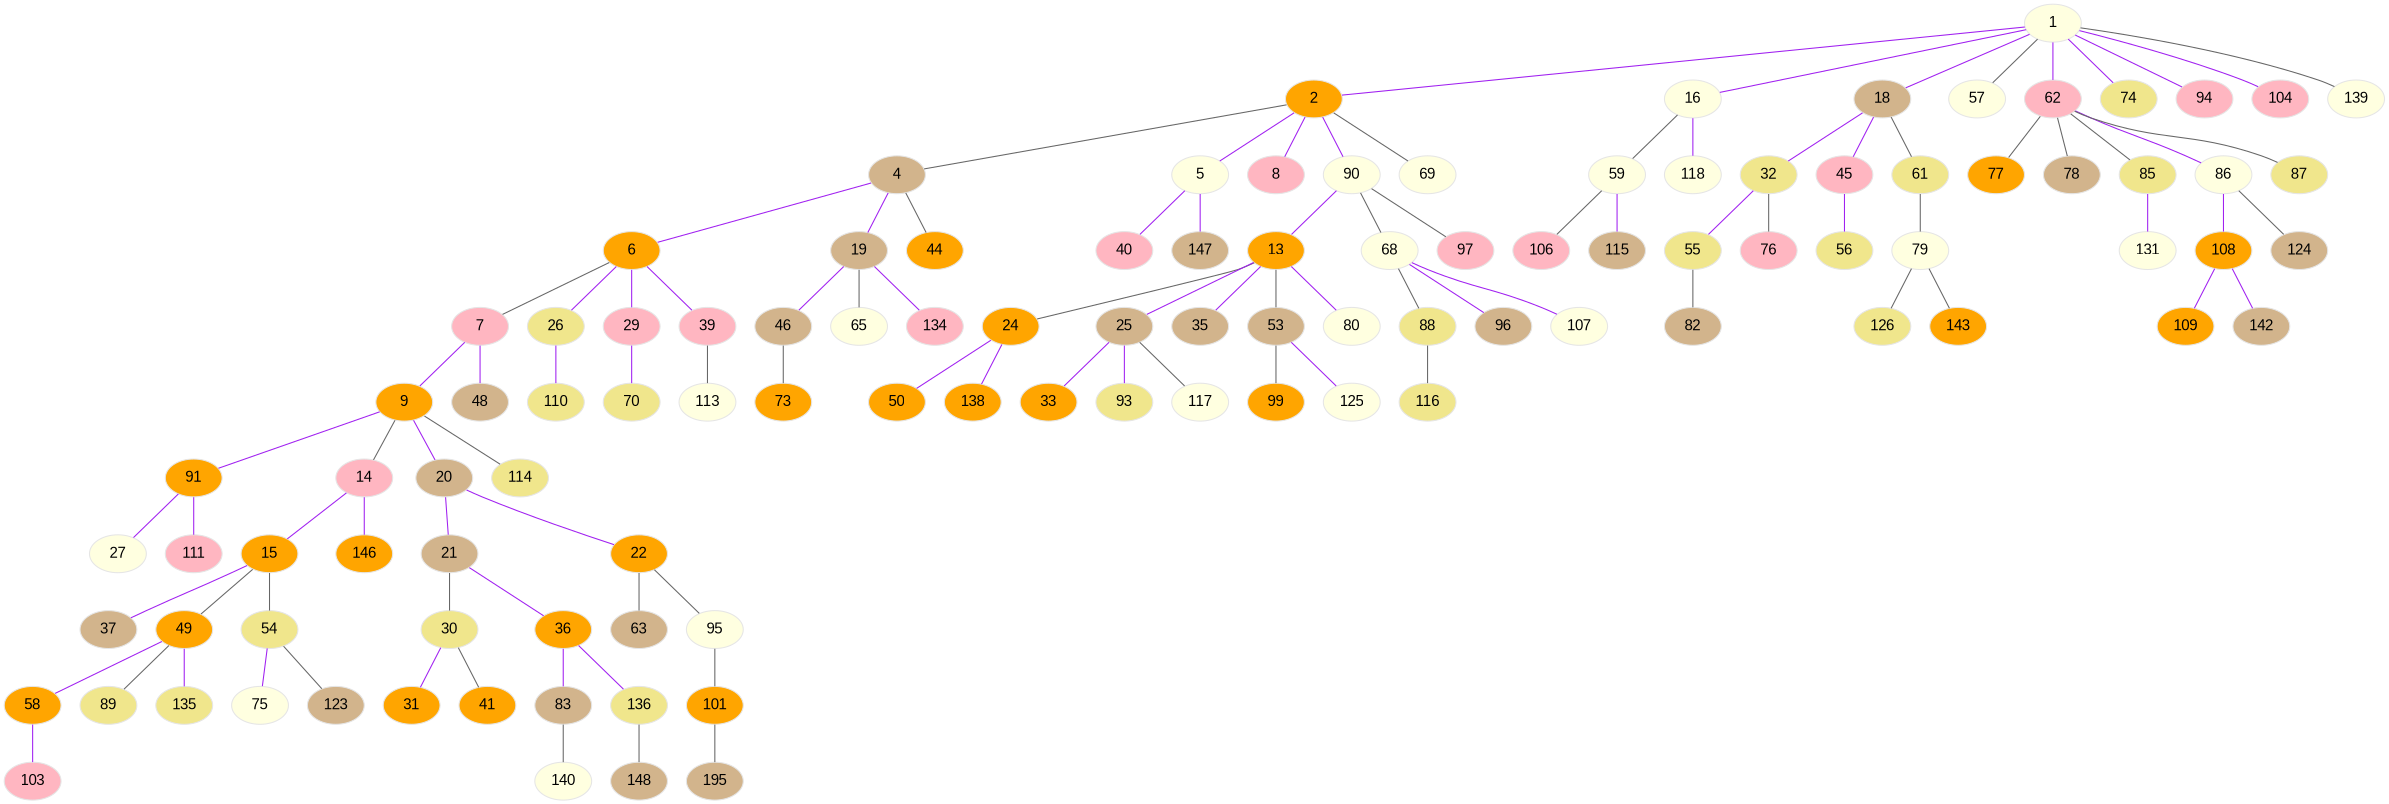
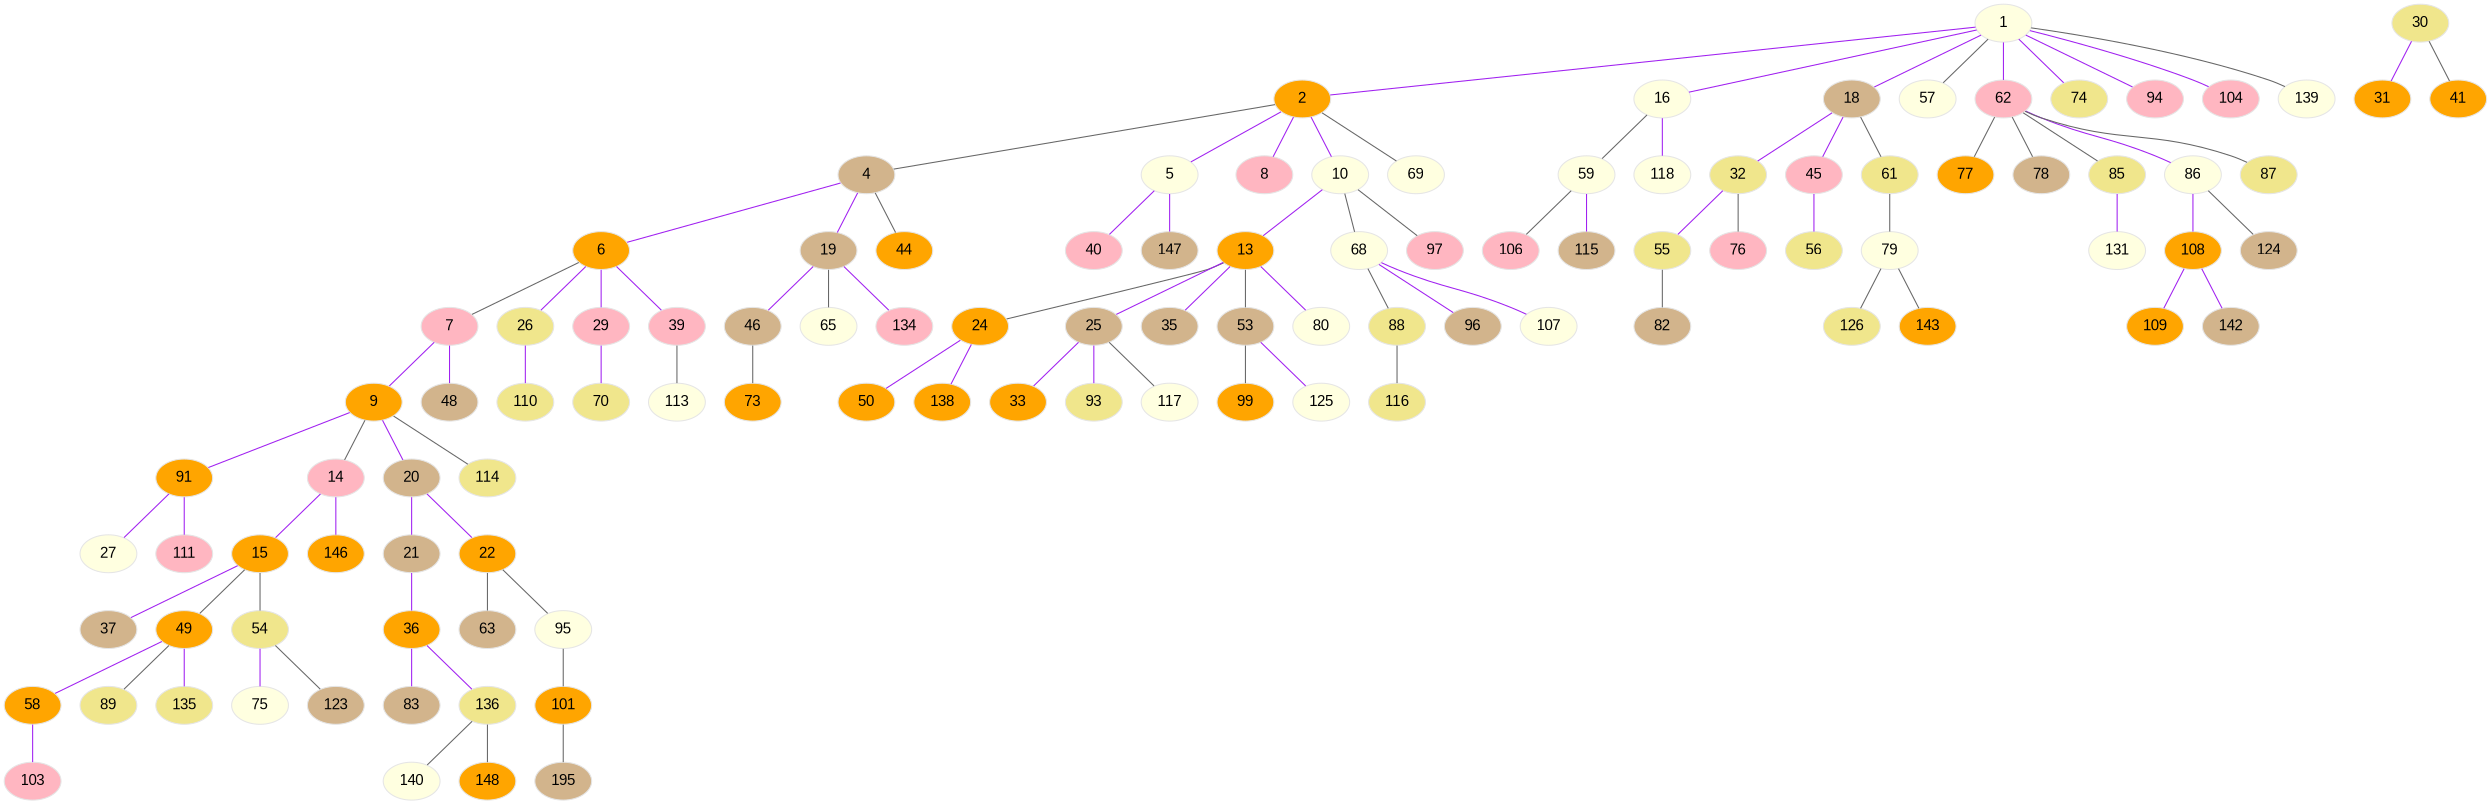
  graph {
    fontname="Liberation Sans"
    node [color=gray90 fillcolor=orange fontname="Liberation Sans" style=filled]
    edge [color=purple fontname="Liberation Sans"]
    1 [fillcolor=lightyellow super="+42"]
    2 [super="+3"]
    16 [fillcolor=lightyellow super="+17"]
    18 [fillcolor=tan super="+51"]
    57 [fillcolor=lightyellow]
    62 [fillcolor=lightpink super="+64"]
    74 [fillcolor=khaki]
    94 [fillcolor=lightpink]
    104 [fillcolor=lightpink]
    139 [fillcolor=lightyellow]
    4 [fillcolor=tan super="+141"]
    5 [fillcolor=lightyellow]
    8 [fillcolor=lightpink]
-   10 [fillcolor=lightyellow label=90]
+   10 [fillcolor=lightyellow]
    69 [fillcolor=lightyellow super="+112"]
    59 [fillcolor=lightyellow super="+100"]
    118 [fillcolor=lightyellow]
    32 [fillcolor=khaki]
    45 [fillcolor=lightpink]
    61 [fillcolor=khaki super="+90"]
    77 [super="+120"]
    78 [fillcolor=tan]
    85 [fillcolor=khaki]
    86 [fillcolor=lightyellow]
    87 [fillcolor=khaki]
    6
    19 [fillcolor=tan]
    44
    40 [fillcolor=lightpink super="+129"]
    147 [fillcolor=tan]
    13 [super="+23"]
    68 [fillcolor=lightyellow super="+91"]
    97 [fillcolor=lightpink super="+119"]
    7 [fillcolor=lightpink]
    26 [fillcolor=khaki super="+43"]
    29 [fillcolor=lightpink super="+67"]
    39 [fillcolor=lightpink super="+66"]
    46 [fillcolor=tan super="+52"]
    65 [fillcolor=lightyellow super="+71"]
    134 [fillcolor=lightpink]
    9 [super="+12"]
    48 [fillcolor=tan super="+72"]
    110 [fillcolor=khaki]
    70 [fillcolor=khaki]
    113 [fillcolor=lightyellow]
    n46 [label=91]
    14 [fillcolor=lightpink]
    20 [fillcolor=tan super="+34"]
    114 [fillcolor=khaki]
    27 [fillcolor=lightyellow]
    111 [fillcolor=lightpink]
    15 [super="+38"]
    146
    21 [fillcolor=tan super="+137"]
    22 [super="+28"]
    24 [super="+130"]
    25 [fillcolor=tan super="+145"]
    35 [fillcolor=tan]
    53 [fillcolor=tan super="+102"]
    80 [fillcolor=lightyellow]
    88 [fillcolor=khaki]
    96 [fillcolor=tan]
    107 [fillcolor=lightyellow]
    50
    138
    33 [super="+98"]
    93 [fillcolor=khaki]
    117 [fillcolor=lightyellow]
    99
    125 [fillcolor=lightyellow super="+132"]
    37 [fillcolor=tan]
    49 [super="+81"]
    54 [fillcolor=khaki super="+60"]
    58
    89 [fillcolor=khaki]
    135 [fillcolor=khaki]
    75 [fillcolor=lightyellow]
    123 [fillcolor=tan]
    106 [fillcolor=lightpink]
    115 [fillcolor=tan]
    55 [fillcolor=khaki super="+133"]
    76 [fillcolor=lightpink]
    56 [fillcolor=khaki super="+84"]
    79 [fillcolor=lightyellow super="+121"]
    73
    30 [fillcolor=khaki]
    36 [super="+92"]
    63 [fillcolor=tan]
    95 [fillcolor=lightyellow super="+128"]
    31 [super="+127"]
    41 [super="+47"]
    83 [fillcolor=tan]
    136 [fillcolor=khaki super="+144"]
    101
    82 [fillcolor=tan]
    140 [fillcolor=lightyellow]
-   148 [fillcolor=tan]
+   148
    103 [fillcolor=lightpink]
    126 [fillcolor=khaki]
    143
    131 [fillcolor=lightyellow]
    108 [super="+122"]
    124 [fillcolor=tan]
    116 [fillcolor=khaki]
    109
    142 [fillcolor=tan]
    n107 [fillcolor=tan label=195]
    1 -- 2
    1 -- 16
    1 -- 18
    1 -- 57 [color=gray40]
    1 -- 62
    1 -- 74
    1 -- 94
    1 -- 104
    1 -- 139 [color=gray40]
    2 -- 4 [color=gray40]
    2 -- 5
    2 -- 8
    2 -- 10
    2 -- 69 [color=gray40]
    16 -- 59 [color=gray40]
    16 -- 118
    18 -- 32
    18 -- 45
    18 -- 61 [color=gray40]
    62 -- 77 [color=gray40]
    62 -- 78 [color=gray40]
    62 -- 85 [color=gray40]
    62 -- 86
    62 -- 87 [color=gray40]
    4 -- 6
    4 -- 19
    4 -- 44 [color=gray40]
    5 -- 40
    5 -- 147
    10 -- 13
    10 -- 68 [color=gray40]
    10 -- 97 [color=gray40]
    59 -- 106 [color=gray40]
    59 -- 115
    32 -- 55
    32 -- 76 [color=gray40]
    45 -- 56
    61 -- 79 [color=gray40]
    85 -- 131
    86 -- 108
    86 -- 124 [color=gray40]
    6 -- 7 [color=gray40]
    6 -- 26
    6 -- 29
    6 -- 39
    19 -- 46
    19 -- 65 [color=gray40]
    19 -- 134
    13 -- 24 [color=gray40]
    13 -- 25
    13 -- 35
    13 -- 53 [color=gray40]
    13 -- 80
    68 -- 88 [color=gray40]
    68 -- 96
    68 -- 107
    7 -- 9
    7 -- 48
    26 -- 110
    29 -- 70
    39 -- 113 [color=gray40]
    46 -- 73 [color=gray40]
    9 -- n46
    9 -- 14 [color=gray40]
    9 -- 20
    9 -- 114 [color=gray40]
    n46 -- 27
    n46 -- 111
    14 -- 15
    14 -- 146
    20 -- 21
    20 -- 22
    15 -- 37
    15 -- 49 [color=gray40]
    15 -- 54 [color=gray40]
-   21 -- 30 [color=gray40]
    21 -- 36
    22 -- 63 [color=gray40]
    22 -- 95 [color=gray40]
    24 -- 50
    24 -- 138
    25 -- 33
    25 -- 93
    25 -- 117 [color=gray40]
    53 -- 99 [color=gray40]
    53 -- 125
    88 -- 116 [color=gray40]
    49 -- 58
    49 -- 89 [color=gray40]
    49 -- 135
    54 -- 75
    54 -- 123 [color=gray40]
    58 -- 103
    55 -- 82 [color=gray40]
    79 -- 126 [color=gray40]
    79 -- 143 [color=gray40]
    30 -- 31
    30 -- 41 [color=gray40]
    36 -- 83
    36 -- 136
    95 -- 101 [color=gray40]
-   83 -- 140 [color=gray40]
+   136 -- 140 [color=gray40]
    136 -- 148 [color=gray40]
    101 -- n107 [color=gray40]
    108 -- 109
    108 -- 142
  }
